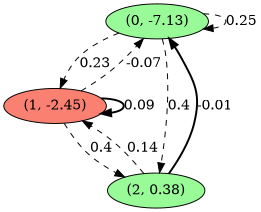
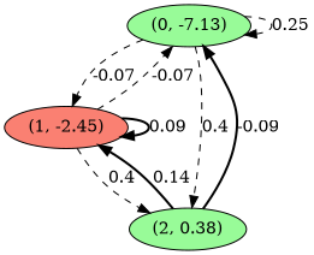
  digraph {
    node [fillcolor=palegreen style=filled]
    edge [style=dashed]
    n1 [label="(0, -7.13)"]
    n2 [fillcolor=salmon label="(1, -2.45)"]
    n3 [label="(2, 0.38)"]
    n1 -> n1 [label=0.25]
-   n1 -> n2 [label=0.23]
+   n1 -> n2 [label=-0.07]
    n1 -> n3 [label=0.4]
    n2 -> n1 [label=-0.07]
    n2 -> n2 [label=0.09 style=bold]
    n2 -> n3 [label=0.4]
-   n3 -> n1 [label=-0.01 style=bold]
-   n3 -> n2 [label=0.14]
+   n3 -> n1 [label=-0.09 style=bold]
+   n3 -> n2 [label=0.14 style=bold]
  }
